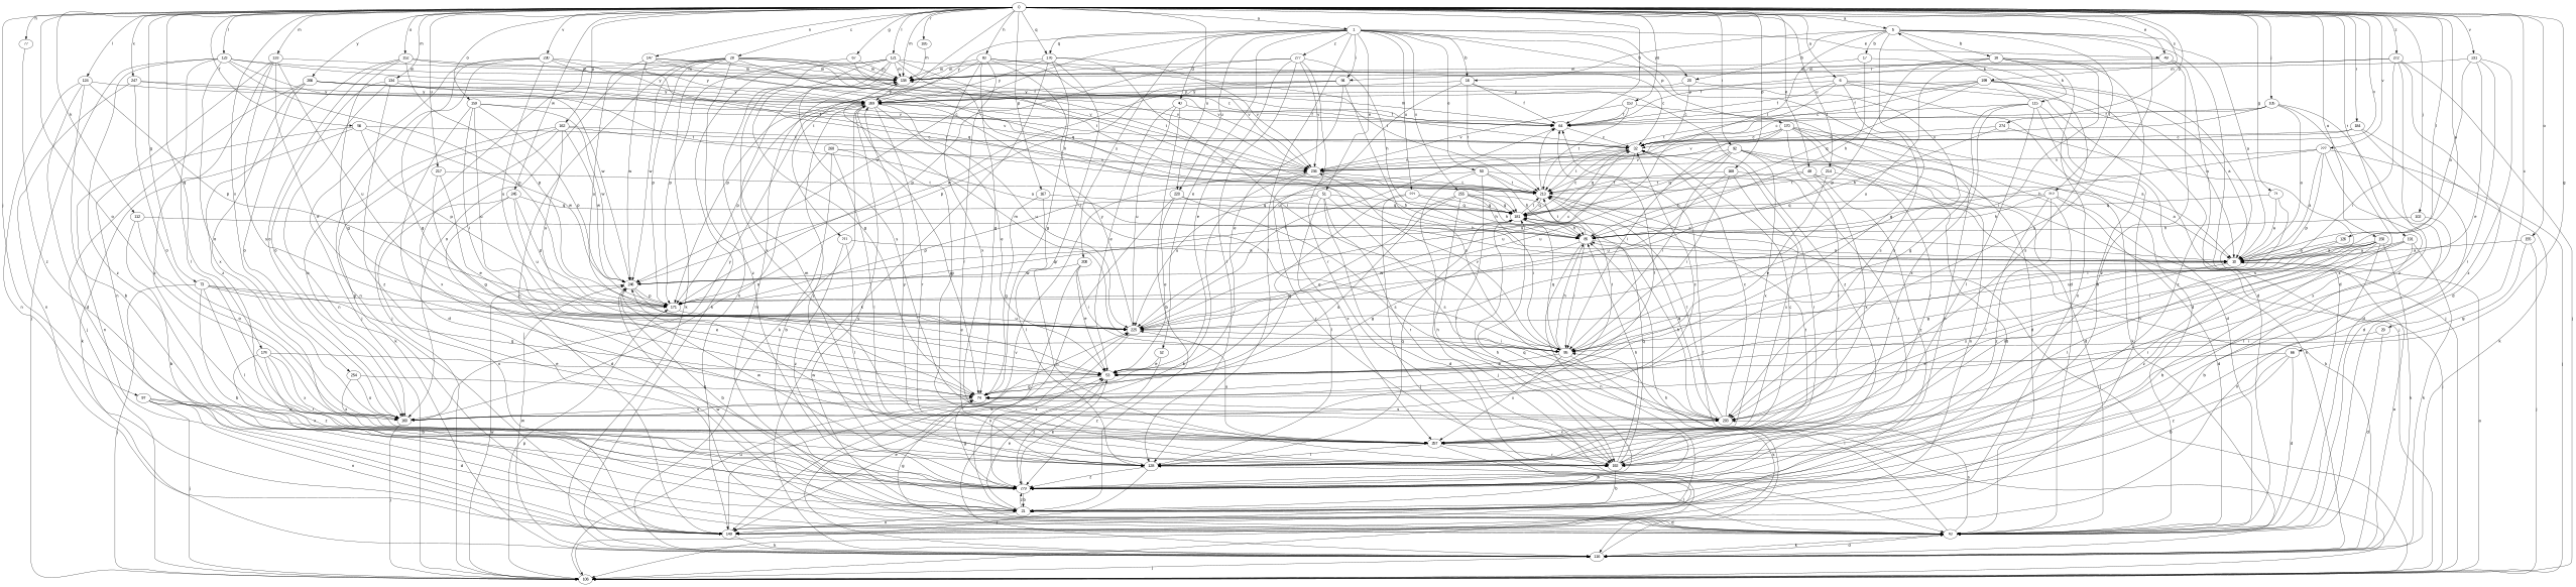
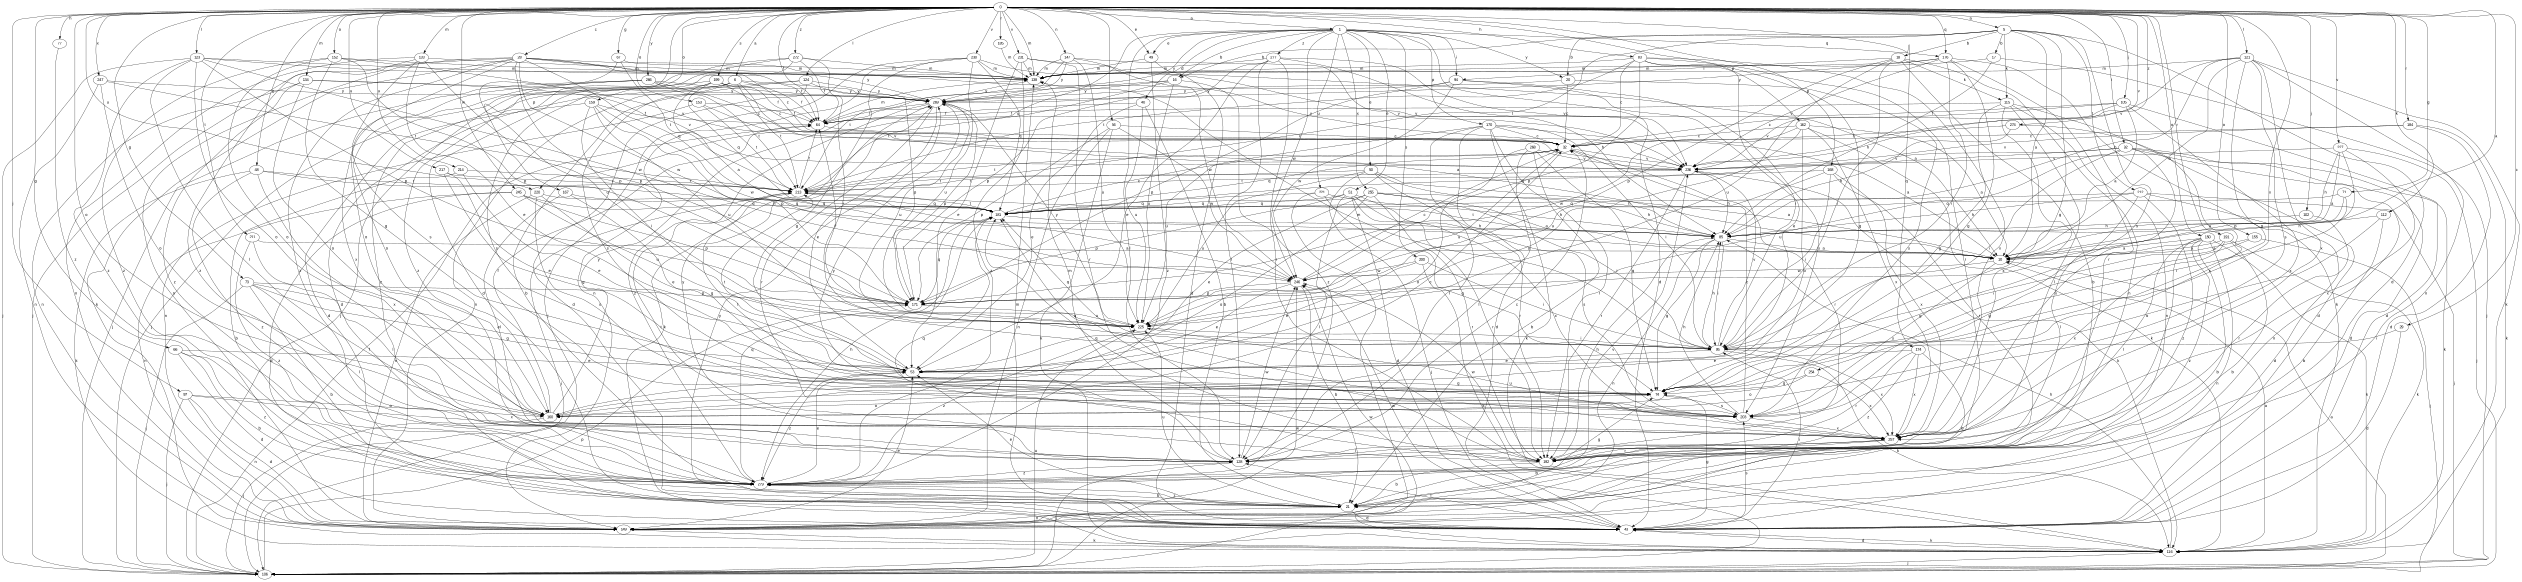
  strict digraph {
    fontname="Liberation Sans"
    node [fontname="Liberation Sans"]
    edge [fontname="Liberation Sans"]
    0
    1
    5
    6
    10
    28
    29
    48
    49
    56
    64
    66
    67
    71
    73
    77
    83
    92
    97
    102
    105
    112
    121
    123
    124
-   126
    133
    134
    138
    147
    150
    152
    153
    155
    159
    160
    162
    167
    168
    174
    176
    184
    185
    191
    199
    211
    214
    217
    220
    227
    230
    231
    236
    245
    247
    254
    266
    272
    274
    16
    40
    43
    50
    51
-   52
    94
    128
    170
    200
    221
    246
    255
    269
    277
    20
    17
    18
    74
    115
    203
    212
    213
    106
    279
    149
    171
    32
    116
    181
    95
    85
    257
    21
    53
    192
    225
    268
    0 -> 1 [label=a]
    0 -> 5 [label=a]
    0 -> 6 [label=a]
    0 -> 10 [label=a]
    0 -> 28 [label=c]
    0 -> 29 [label=c]
    0 -> 48 [label=e]
    0 -> 49 [label=e]
    0 -> 56 [label=f]
    0 -> 64 [label=f]
    0 -> 66 [label=g]
    0 -> 67 [label=g]
    0 -> 71 [label=g]
    0 -> 73 [label=g]
    0 -> 77 [label=h]
    0 -> 83 [label=h]
    0 -> 92 [label=i]
    0 -> 97 [label=j]
    0 -> 102 [label=j]
    0 -> 105 [label=j]
    0 -> 112 [label=k]
    0 -> 121 [label=l]
    0 -> 123 [label=l]
    0 -> 124 [label=l]
-   0 -> 126 [label=l]
    0 -> 133 [label=m]
    0 -> 134 [label=m]
    0 -> 138 [label=m]
    0 -> 147 [label=n]
    0 -> 150 [label=o]
    0 -> 152 [label=o]
    0 -> 153 [label=o]
    0 -> 155 [label=o]
    0 -> 159 [label=o]
    0 -> 160 [label=o]
    0 -> 162 [label=p]
    0 -> 167 [label=p]
    0 -> 168 [label=p]
    0 -> 174 [label=q]
    0 -> 176 [label=q]
    0 -> 184 [label=r]
    0 -> 185 [label=r]
    0 -> 191 [label=r]
    0 -> 199 [label=s]
    0 -> 211 [label=t]
    0 -> 214 [label=u]
    0 -> 217 [label=u]
    0 -> 220 [label=u]
    0 -> 227 [label=v]
    0 -> 230 [label=v]
    0 -> 231 [label=v]
    0 -> 236 [label=v]
    0 -> 245 [label=w]
    0 -> 247 [label=x]
    0 -> 254 [label=x]
    0 -> 266 [label=y]
    0 -> 272 [label=z]
    0 -> 274 [label=z]
    1 -> 49 [label=e]
    1 -> 176 [label=q]
    1 -> 220 [label=u]
    1 -> 16 [label=b]
    1 -> 40 [label=d]
    1 -> 43 [label=d]
    1 -> 50 [label=e]
    1 -> 51 [label=e]
-   1 -> 52 [label=e]
    1 -> 94 [label=i]
    1 -> 128 [label=l]
    1 -> 170 [label=p]
    1 -> 200 [label=s]
    1 -> 221 [label=u]
    1 -> 246 [label=w]
    1 -> 255 [label=x]
    1 -> 269 [label=y]
    1 -> 277 [label=z]
    1 -> 20 [label=y]
    5 -> 10 [label=a]
    5 -> 16 [label=b]
    5 -> 43 [label=d]
    5 -> 20 [label=b]
    5 -> 17 [label=b]
    5 -> 18 [label=b]
    5 -> 74 [label=g]
-   115 -> 5 [label=k]
+   5 -> 115 [label=k]
    5 -> 203 [label=s]
    5 -> 212 [label=t]
    5 -> 213 [label=t]
    6 -> 10 [label=a]
    6 -> 64 [label=f]
    6 -> 43 [label=d]
    6 -> 269 [label=y]
    6 -> 203 [label=s]
    6 -> 213 [label=t]
    6 -> 106 [label=j]
    10 -> 246 [label=w]
    10 -> 203 [label=s]
    28 -> 64 [label=f]
    28 -> 138 [label=m]
    28 -> 160 [label=o]
    28 -> 236 [label=v]
    28 -> 246 [label=w]
    28 -> 106 [label=j]
    28 -> 279 [label=z]
    28 -> 149 [label=n]
    28 -> 171 [label=p]
    28 -> 32 [label=c]
    28 -> 116 [label=k]
    28 -> 181 [label=q]
    29 -> 43 [label=d]
    29 -> 95 [label=i]
    48 -> 213 [label=t]
    48 -> 279 [label=z]
    48 -> 116 [label=k]
    48 -> 85 [label=h]
    48 -> 257 [label=x]
    49 -> 138 [label=m]
    49 -> 43 [label=d]
    49 -> 279 [label=z]
    56 -> 246 [label=w]
    56 -> 149 [label=n]
    56 -> 171 [label=p]
    56 -> 32 [label=c]
    56 -> 116 [label=k]
    64 -> 138 [label=m]
    64 -> 32 [label=c]
    66 -> 43 [label=d]
    66 -> 279 [label=z]
    66 -> 21 [label=b]
    66 -> 53 [label=e]
    67 -> 138 [label=m]
    67 -> 213 [label=t]
    67 -> 171 [label=p]
    71 -> 10 [label=a]
    71 -> 181 [label=q]
    71 -> 95 [label=i]
    73 -> 128 [label=l]
    73 -> 74 [label=g]
    73 -> 106 [label=j]
    73 -> 171 [label=p]
    73 -> 21 [label=b]
    73 -> 53 [label=e]
    77 -> 279 [label=z]
    83 -> 138 [label=m]
    83 -> 74 [label=g]
    83 -> 213 [label=t]
    83 -> 171 [label=p]
    83 -> 32 [label=c]
    83 -> 95 [label=i]
    83 -> 257 [label=x]
    83 -> 192 [label=r]
    92 -> 236 [label=v]
    92 -> 43 [label=d]
    92 -> 149 [label=n]
    92 -> 116 [label=k]
    92 -> 181 [label=q]
    92 -> 95 [label=i]
    92 -> 257 [label=x]
    92 -> 225 [label=u]
    97 -> 160 [label=o]
    97 -> 43 [label=d]
    97 -> 106 [label=j]
    97 -> 149 [label=n]
    97 -> 257 [label=x]
    102 -> 85 [label=h]
    102 -> 192 [label=r]
    105 -> 10 [label=a]
    105 -> 64 [label=f]
    105 -> 236 [label=v]
    105 -> 43 [label=d]
    105 -> 32 [label=c]
    105 -> 257 [label=x]
    112 -> 160 [label=o]
    112 -> 85 [label=h]
    112 -> 21 [label=b]
    121 -> 10 [label=a]
    121 -> 138 [label=m]
    121 -> 236 [label=v]
    121 -> 74 [label=g]
    121 -> 203 [label=s]
    121 -> 149 [label=n]
    121 -> 116 [label=k]
    121 -> 85 [label=h]
    121 -> 257 [label=x]
    123 -> 138 [label=m]
    123 -> 160 [label=o]
    123 -> 128 [label=l]
    123 -> 246 [label=w]
    123 -> 269 [label=y]
    123 -> 106 [label=j]
    123 -> 279 [label=z]
    123 -> 171 [label=p]
    124 -> 43 [label=d]
    124 -> 269 [label=y]
    124 -> 149 [label=n]
    124 -> 171 [label=p]
    124 -> 21 [label=b]
-   126 -> 10 [label=a]
-   126 -> 225 [label=u]
    133 -> 138 [label=m]
    133 -> 203 [label=s]
    133 -> 279 [label=z]
    133 -> 149 [label=n]
    133 -> 53 [label=e]
    133 -> 225 [label=u]
    134 -> 160 [label=o]
    134 -> 236 [label=v]
    134 -> 269 [label=y]
    134 -> 279 [label=z]
    134 -> 149 [label=n]
    138 -> 269 [label=y]
    147 -> 138 [label=m]
    147 -> 236 [label=v]
    147 -> 246 [label=w]
    147 -> 269 [label=y]
    147 -> 213 [label=t]
    147 -> 225 [label=u]
    150 -> 10 [label=a]
    150 -> 128 [label=l]
    150 -> 74 [label=g]
    150 -> 279 [label=z]
    150 -> 149 [label=n]
    150 -> 116 [label=k]
    150 -> 21 [label=b]
    150 -> 192 [label=r]
    152 -> 138 [label=m]
    152 -> 160 [label=o]
    152 -> 236 [label=v]
    152 -> 74 [label=g]
    152 -> 279 [label=z]
    152 -> 171 [label=p]
    153 -> 64 [label=f]
    153 -> 236 [label=v]
    153 -> 213 [label=t]
    153 -> 149 [label=n]
    155 -> 10 [label=a]
    155 -> 74 [label=g]
    155 -> 106 [label=j]
    159 -> 64 [label=f]
    159 -> 43 [label=d]
    159 -> 246 [label=w]
    159 -> 171 [label=p]
    159 -> 95 [label=i]
    159 -> 225 [label=u]
    160 -> 64 [label=f]
    160 -> 269 [label=y]
    160 -> 106 [label=j]
    160 -> 32 [label=c]
    162 -> 10 [label=a]
    162 -> 160 [label=o]
    162 -> 246 [label=w]
    162 -> 32 [label=c]
    162 -> 116 [label=k]
    162 -> 257 [label=x]
    162 -> 225 [label=u]
    167 -> 128 [label=l]
    167 -> 74 [label=g]
    167 -> 181 [label=q]
    168 -> 213 [label=t]
    168 -> 95 [label=i]
    168 -> 257 [label=x]
    168 -> 192 [label=r]
    168 -> 225 [label=u]
    174 -> 279 [label=z]
    174 -> 257 [label=x]
    174 -> 21 [label=b]
    174 -> 53 [label=e]
    174 -> 192 [label=r]
    176 -> 138 [label=m]
    176 -> 236 [label=v]
    176 -> 269 [label=y]
    176 -> 74 [label=g]
    176 -> 116 [label=k]
    176 -> 95 [label=i]
    176 -> 192 [label=r]
    184 -> 236 [label=v]
    184 -> 43 [label=d]
    184 -> 32 [label=c]
    184 -> 116 [label=k]
    185 -> 138 [label=m]
    191 -> 10 [label=a]
    191 -> 116 [label=k]
    191 -> 95 [label=i]
    191 -> 257 [label=x]
    191 -> 21 [label=b]
    199 -> 10 [label=a]
    199 -> 64 [label=f]
    199 -> 269 [label=y]
    199 -> 203 [label=s]
    199 -> 279 [label=z]
    199 -> 32 [label=c]
    199 -> 181 [label=q]
    211 -> 10 [label=a]
    211 -> 128 [label=l]
    211 -> 279 [label=z]
    214 -> 213 [label=t]
    214 -> 21 [label=b]
    214 -> 53 [label=e]
    217 -> 74 [label=g]
    217 -> 213 [label=t]
    217 -> 53 [label=e]
    220 -> 203 [label=s]
    220 -> 149 [label=n]
    220 -> 181 [label=q]
    220 -> 53 [label=e]
    227 -> 10 [label=a]
    227 -> 236 [label=v]
    227 -> 106 [label=j]
    227 -> 171 [label=p]
    227 -> 85 [label=h]
    227 -> 257 [label=x]
    230 -> 138 [label=m]
    230 -> 236 [label=v]
    230 -> 74 [label=g]
    230 -> 106 [label=j]
    230 -> 149 [label=n]
    230 -> 181 [label=q]
    230 -> 225 [label=u]
    231 -> 10 [label=a]
    231 -> 138 [label=m]
    231 -> 279 [label=z]
    231 -> 53 [label=e]
    231 -> 192 [label=r]
    236 -> 213 [label=t]
    236 -> 116 [label=k]
    236 -> 85 [label=h]
    236 -> 192 [label=r]
    245 -> 43 [label=d]
    245 -> 149 [label=n]
    245 -> 171 [label=p]
    245 -> 181 [label=q]
    245 -> 225 [label=u]
    247 -> 160 [label=o]
    247 -> 269 [label=y]
    247 -> 213 [label=t]
    247 -> 149 [label=n]
    254 -> 160 [label=o]
    254 -> 74 [label=g]
    254 -> 257 [label=x]
    266 -> 160 [label=o]
    266 -> 269 [label=y]
    266 -> 213 [label=t]
    266 -> 106 [label=j]
    266 -> 32 [label=c]
    266 -> 257 [label=x]
    272 -> 64 [label=f]
    272 -> 138 [label=m]
    272 -> 43 [label=d]
    272 -> 106 [label=j]
    272 -> 279 [label=z]
    272 -> 95 [label=i]
    274 -> 203 [label=s]
    274 -> 32 [label=c]
    274 -> 85 [label=h]
    16 -> 64 [label=f]
    16 -> 269 [label=y]
    16 -> 213 [label=t]
    16 -> 279 [label=z]
    16 -> 225 [label=u]
    40 -> 64 [label=f]
    40 -> 21 [label=b]
    40 -> 53 [label=e]
    40 -> 225 [label=u]
    43 -> 138 [label=m]
    43 -> 128 [label=l]
    43 -> 246 [label=w]
    43 -> 269 [label=y]
    43 -> 74 [label=g]
    43 -> 203 [label=s]
    43 -> 116 [label=k]
    43 -> 95 [label=i]
    50 -> 10 [label=a]
    50 -> 213 [label=t]
    50 -> 106 [label=j]
    50 -> 85 [label=h]
    50 -> 192 [label=r]
    50 -> 225 [label=u]
    51 -> 43 [label=d]
    51 -> 128 [label=l]
    51 -> 203 [label=s]
    51 -> 171 [label=p]
    51 -> 181 [label=q]
    51 -> 257 [label=x]
    51 -> 192 [label=r]
-   52 -> 279 [label=z]
-   52 -> 53 [label=e]
    94 -> 246 [label=w]
    94 -> 269 [label=y]
    94 -> 203 [label=s]
    94 -> 171 [label=p]
    94 -> 53 [label=e]
    128 -> 138 [label=m]
    128 -> 246 [label=w]
    128 -> 269 [label=y]
    128 -> 106 [label=j]
    128 -> 279 [label=z]
    128 -> 32 [label=c]
    128 -> 181 [label=q]
    170 -> 10 [label=a]
    170 -> 43 [label=d]
    170 -> 128 [label=l]
    170 -> 32 [label=c]
    170 -> 116 [label=k]
    170 -> 95 [label=i]
    170 -> 192 [label=r]
    170 -> 225 [label=u]
    200 -> 246 [label=w]
    200 -> 116 [label=k]
    200 -> 95 [label=i]
    200 -> 53 [label=e]
    221 -> 74 [label=g]
    221 -> 106 [label=j]
    221 -> 181 [label=q]
    221 -> 85 [label=h]
    246 -> 171 [label=p]
    246 -> 32 [label=c]
    246 -> 21 [label=b]
    246 -> 53 [label=e]
    255 -> 10 [label=a]
    255 -> 160 [label=o]
    255 -> 181 [label=q]
    255 -> 95 [label=i]
    255 -> 85 [label=h]
    255 -> 53 [label=e]
-   255 -> 192 [label=h]
+   255 -> 192 [label=r]
    269 -> 64 [label=f]
    269 -> 279 [label=z]
    269 -> 171 [label=p]
    269 -> 116 [label=k]
    269 -> 53 [label=e]
    269 -> 192 [label=r]
    269 -> 225 [label=u]
    277 -> 138 [label=m]
    277 -> 236 [label=v]
    277 -> 128 [label=l]
    277 -> 171 [label=p]
    277 -> 85 [label=h]
    277 -> 53 [label=e]
    277 -> 192 [label=r]
    20 -> 269 [label=y]
    20 -> 203 [label=s]
    20 -> 32 [label=c]
    17 -> 138 [label=m]
    17 -> 106 [label=j]
    17 -> 85 [label=h]
    18 -> 94 [label=i]
    18 -> 115 [label=k]
    18 -> 149 [label=n]
    18 -> 171 [label=p]
    18 -> 95 [label=i]
    18 -> 21 [label=b]
    18 -> 225 [label=u]
    74 -> 160 [label=o]
    74 -> 203 [label=s]
    115 -> 64 [label=f]
    115 -> 43 [label=d]
    115 -> 128 [label=l]
    115 -> 74 [label=g]
    115 -> 149 [label=n]
    115 -> 257 [label=x]
    203 -> 213 [label=t]
    203 -> 32 [label=c]
    203 -> 181 [label=q]
    203 -> 85 [label=h]
    203 -> 257 [label=x]
    212 -> 43 [label=d]
    212 -> 128 [label=l]
    212 -> 106 [label=j]
    212 -> 279 [label=z]
    212 -> 181 [label=q]
    212 -> 85 [label=h]
    213 -> 64 [label=f]
    213 -> 106 [label=j]
    213 -> 181 [label=q]
    106 -> 10 [label=a]
    106 -> 64 [label=f]
    106 -> 246 [label=w]
    106 -> 171 [label=p]
    106 -> 225 [label=u]
    279 -> 74 [label=g]
    279 -> 181 [label=q]
    279 -> 21 [label=b]
    279 -> 53 [label=e]
    149 -> 236 [label=v]
    149 -> 116 [label=k]
    149 -> 53 [label=e]
    171 -> 181 [label=q]
    171 -> 225 [label=u]
    32 -> 236 [label=v]
    32 -> 213 [label=t]
    32 -> 181 [label=q]
    32 -> 192 [label=r]
    32 -> 225 [label=u]
    116 -> 10 [label=a]
    116 -> 43 [label=d]
    116 -> 246 [label=w]
    116 -> 106 [label=j]
    116 -> 85 [label=h]
    181 -> 213 [label=t]
    181 -> 279 [label=h]
    181 -> 32 [label=c]
    181 -> 85 [label=h]
    95 -> 138 [label=m]
    95 -> 236 [label=v]
    95 -> 116 [label=k]
    95 -> 181 [label=q]
    95 -> 85 [label=h]
    95 -> 257 [label=x]
    95 -> 53 [label=e]
    85 -> 10 [label=a]
    85 -> 74 [label=g]
    85 -> 213 [label=t]
    85 -> 149 [label=n]
    85 -> 95 [label=i]
    257 -> 128 [label=l]
    257 -> 269 [label=y]
    257 -> 21 [label=b]
    257 -> 192 [label=r]
    257 -> 225 [label=u]
    21 -> 43 [label=d]
    21 -> 279 [label=z]
    21 -> 149 [label=n]
    21 -> 53 [label=e]
    21 -> 225 [label=u]
    53 -> 74 [label=g]
    53 -> 213 [label=t]
    53 -> 279 [label=z]
    192 -> 246 [label=w]
    192 -> 213 [label=t]
    192 -> 181 [label=q]
    192 -> 85 [label=h]
    192 -> 21 [label=b]
    225 -> 64 [label=f]
    225 -> 269 [label=y]
    225 -> 279 [label=z]
    225 -> 95 [label=i]
    268 -> 160 [label=o]
    268 -> 236 [label=v]
    268 -> 128 [label=l]
    268 -> 74 [label=g]
    268 -> 21 [label=b]
  }
